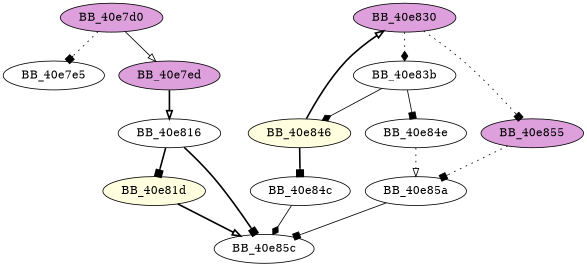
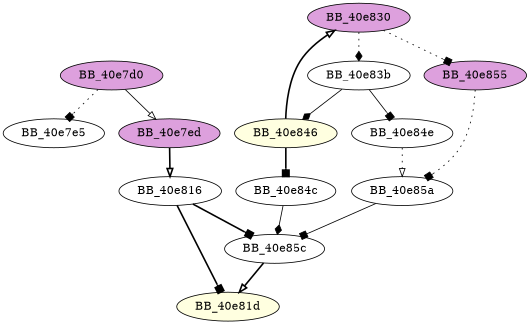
  digraph {
    fontname="DejaVu Serif"
    node [fillcolor=white fontname="DejaVu Serif" style=filled]
    edge [arrowhead=box fontname="DejaVu Serif" style=bold]
    BB_40e7d0 [fillcolor=plum]
    BB_40e7e5
    BB_40e7ed [fillcolor=plum]
    BB_40e816
    BB_40e81d [fillcolor=lightyellow]
    BB_40e85c
    BB_40e830 [fillcolor=plum]
    BB_40e83b
    BB_40e855 [fillcolor=plum]
    BB_40e846 [fillcolor=lightyellow]
    BB_40e84e
    BB_40e85a
    BB_40e84c
    BB_40e7d0 -> BB_40e7e5 [style=dotted]
    BB_40e7d0 -> BB_40e7ed [arrowhead=onormal style=solid]
    BB_40e7ed -> BB_40e816 [arrowhead=onormal]
    BB_40e816 -> BB_40e81d
    BB_40e816 -> BB_40e85c
-   BB_40e81d -> BB_40e85c [arrowhead=onormal]
+   BB_40e85c -> BB_40e81d [arrowhead=onormal]
    BB_40e830 -> BB_40e83b [arrowhead=diamond style=dotted]
    BB_40e830 -> BB_40e855 [style=dotted]
    BB_40e83b -> BB_40e846 [arrowhead=diamond style=solid]
    BB_40e83b -> BB_40e84e [style=solid]
    BB_40e855 -> BB_40e85a [style=dotted]
    BB_40e846 -> BB_40e830 [arrowhead=onormal]
    BB_40e846 -> BB_40e84c
    BB_40e84e -> BB_40e85a [arrowhead=onormal style=dotted]
    BB_40e85a -> BB_40e85c [style=solid]
    BB_40e84c -> BB_40e85c [arrowhead=diamond style=solid]
  }
